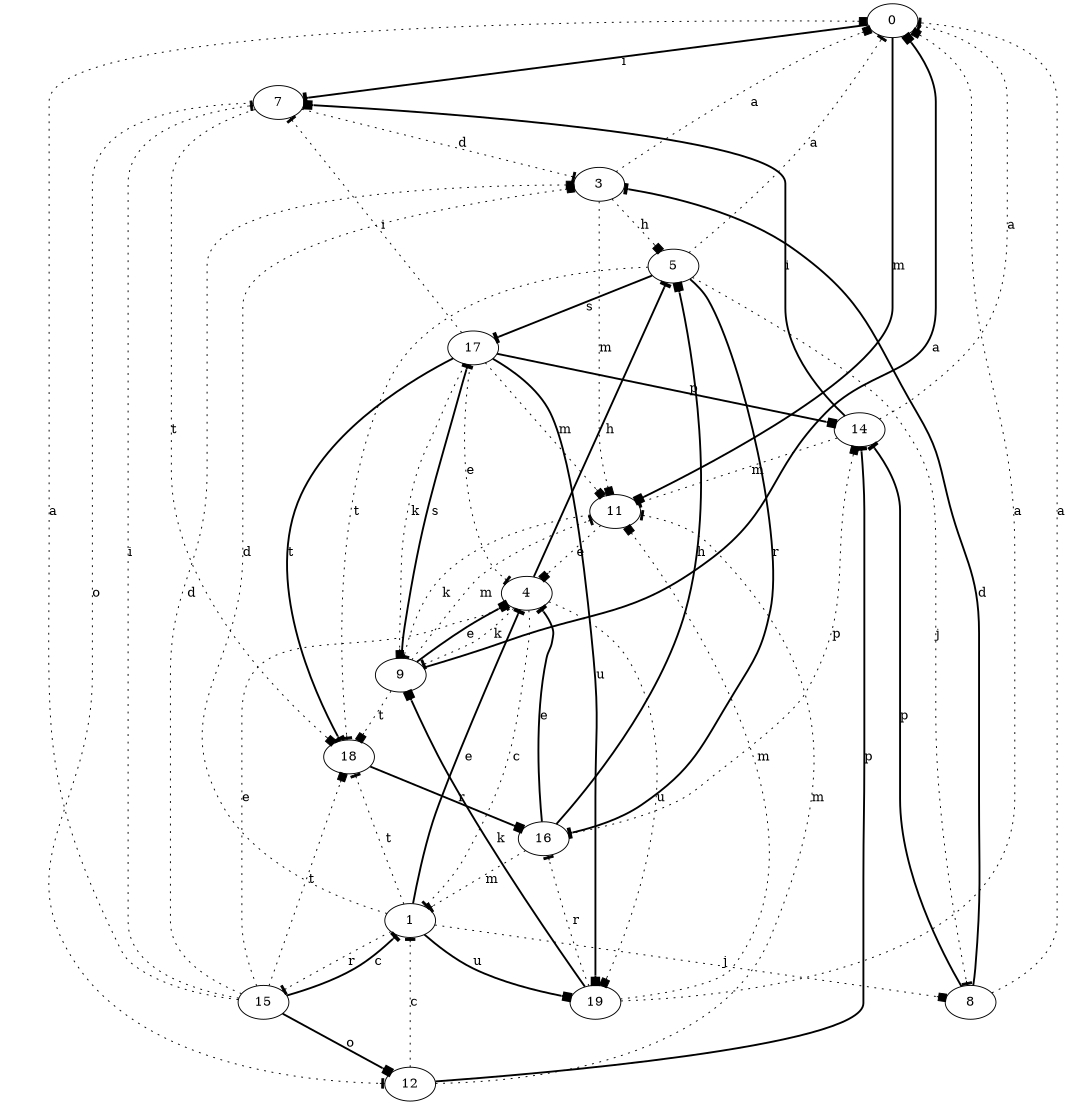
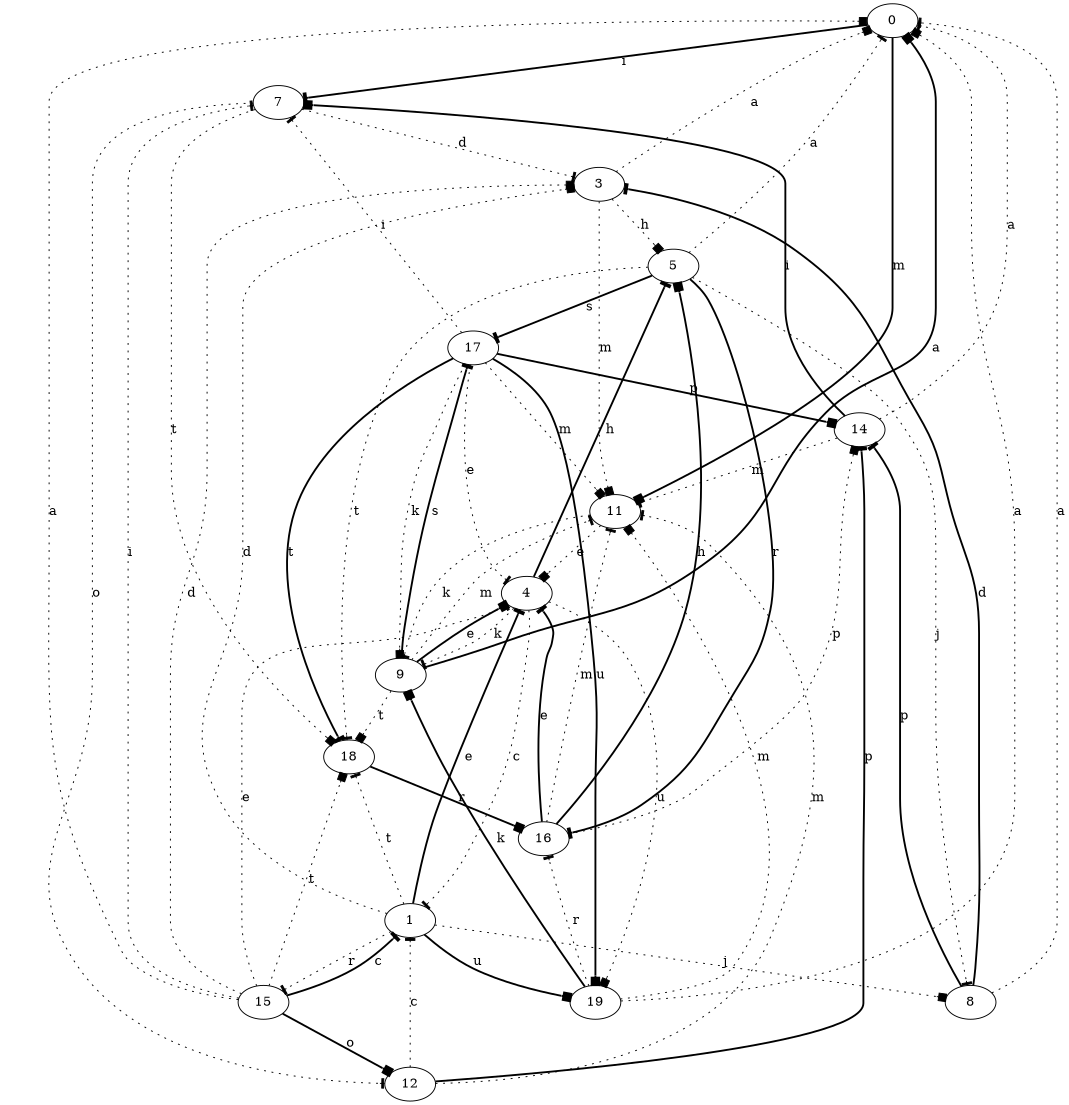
  strict digraph {
    edge [arrowhead=tee style=dotted]
    0
    7
    11
    3
    18
    12
    4
    9
    1
    8
    15
    19
    5
    14
    16
    17
    0 -> 7 [label=i style=bold]
    0 -> 11 [arrowhead=box label=m style=bold]
    7 -> 3 [label=d]
    7 -> 18 [arrowhead=box label=t]
    7 -> 12 [label=o]
    11 -> 4 [arrowhead=box label=e]
    11 -> 9 [label=k]
    3 -> 0 [arrowhead=box label=a]
    3 -> 11 [arrowhead=box label=m]
    3 -> 5 [arrowhead=box label=h]
    18 -> 16 [arrowhead=box label=r style=bold]
    12 -> 11 [label=m]
    12 -> 1 [label=c]
    12 -> 14 [label=p style=bold]
    4 -> 9 [label=k]
    4 -> 1 [label=c]
    4 -> 19 [arrowhead=box label=u]
    4 -> 5 [label=h style=bold]
    9 -> 0 [arrowhead=box label=a style=bold]
    9 -> 11 [label=m]
    9 -> 18 [arrowhead=box label=t]
    9 -> 4 [arrowhead=box label=e style=bold]
    9 -> 17 [label=s style=bold]
    1 -> 3 [arrowhead=box label=d]
    1 -> 18 [label=t]
    1 -> 4 [label=e style=bold]
    1 -> 8 [arrowhead=box label=j]
    1 -> 15 [label=r]
    1 -> 19 [arrowhead=box label=u style=bold]
    8 -> 0 [label=a]
    8 -> 3 [label=d style=bold]
    8 -> 14 [label=p style=bold]
    15 -> 0 [arrowhead=box label=a]
    15 -> 7 [label=i]
    15 -> 3 [arrowhead=box label=d]
    15 -> 18 [arrowhead=box label=t]
    15 -> 12 [arrowhead=box label=o style=bold]
    15 -> 4 [label=e]
    15 -> 1 [label=c style=bold]
    19 -> 0 [arrowhead=box label=a]
    19 -> 11 [arrowhead=box label=m]
    19 -> 9 [arrowhead=box label=k style=bold]
    19 -> 16 [label=r]
    5 -> 0 [label=a]
    5 -> 18 [label=t]
    5 -> 8 [label=j]
    5 -> 16 [label=r style=bold]
    5 -> 17 [label=s style=bold]
    14 -> 0 [label=a]
    14 -> 7 [arrowhead=box label=i style=bold]
    14 -> 11 [label=m]
-   16 -> 1 [label=m]
+   16 -> 11 [label=m]
    16 -> 4 [label=e style=bold]
    16 -> 5 [arrowhead=box label=h style=bold]
    16 -> 14 [arrowhead=box label=p]
    17 -> 7 [label=i]
    17 -> 11 [arrowhead=box label=m]
    17 -> 18 [label=t style=bold]
    17 -> 4 [label=e]
    17 -> 9 [arrowhead=box label=k]
    17 -> 19 [arrowhead=box label=u style=bold]
    17 -> 14 [arrowhead=box label=p style=bold]
  }
